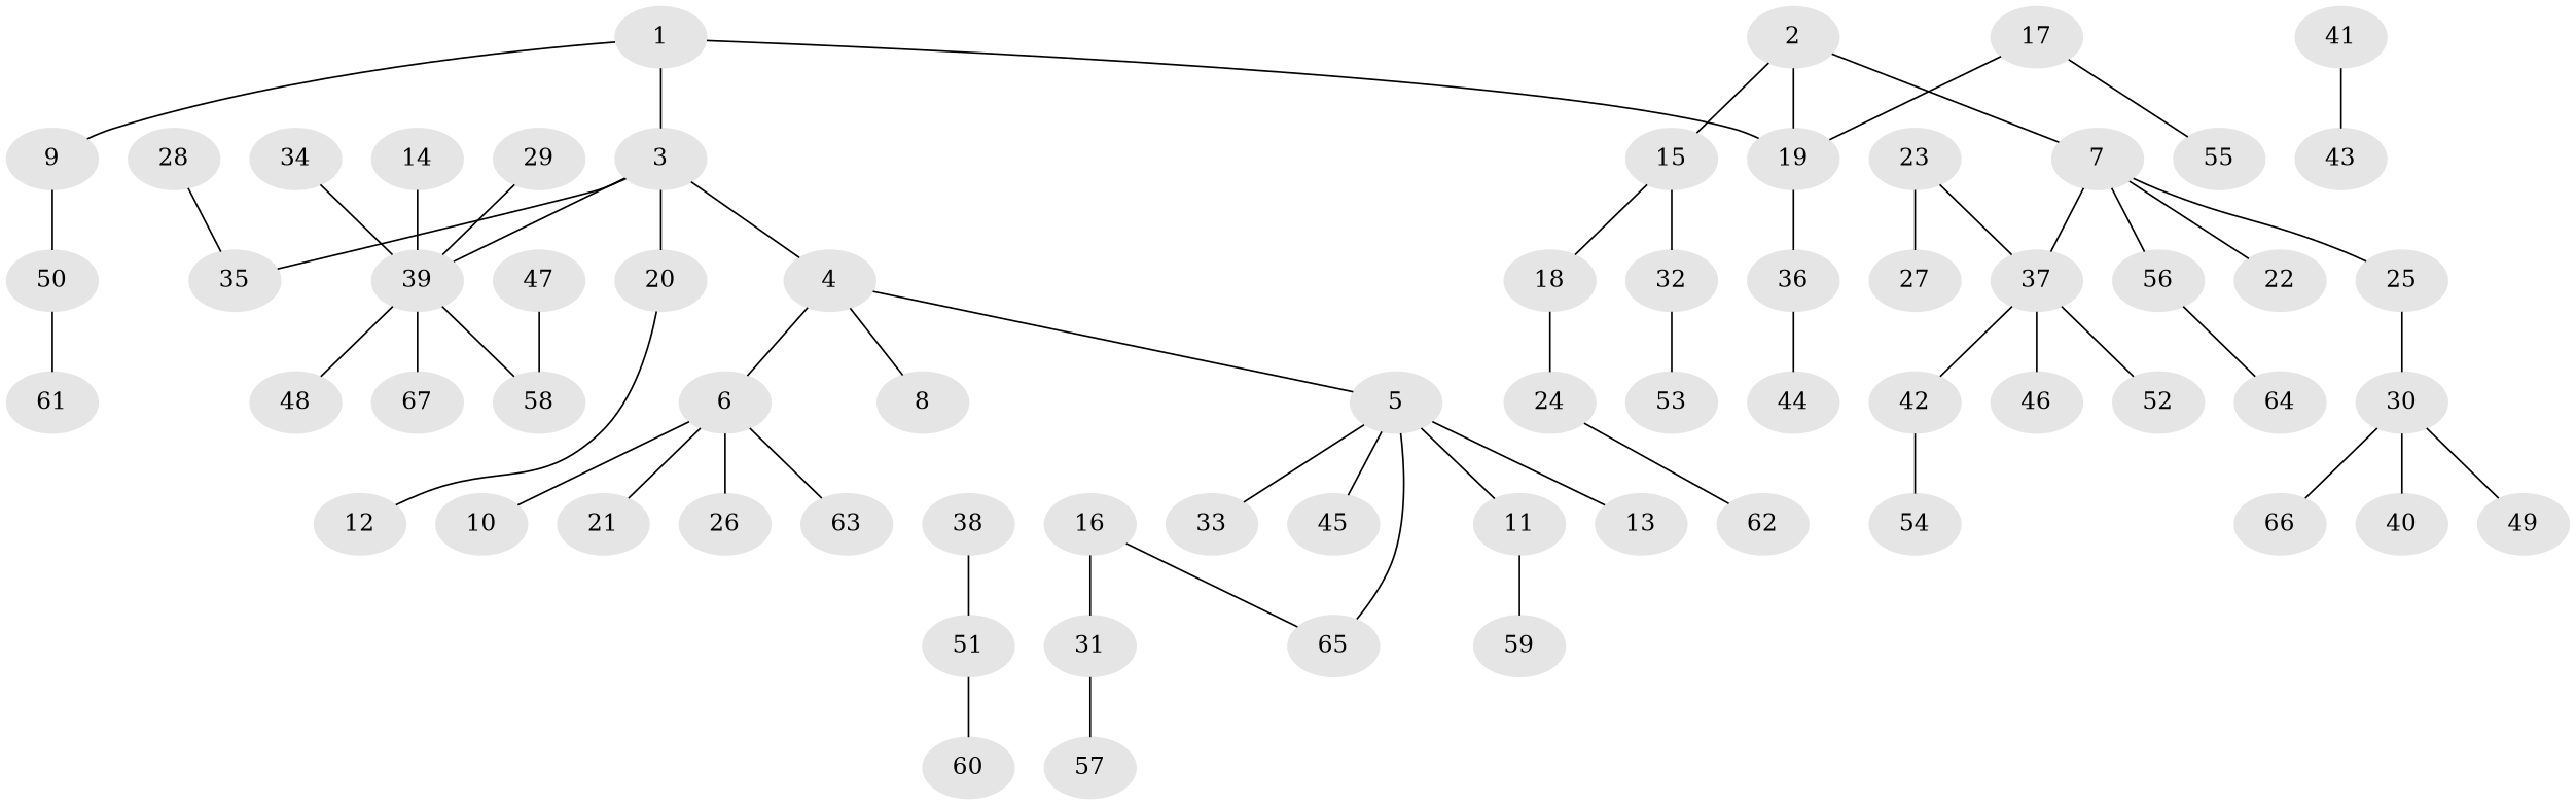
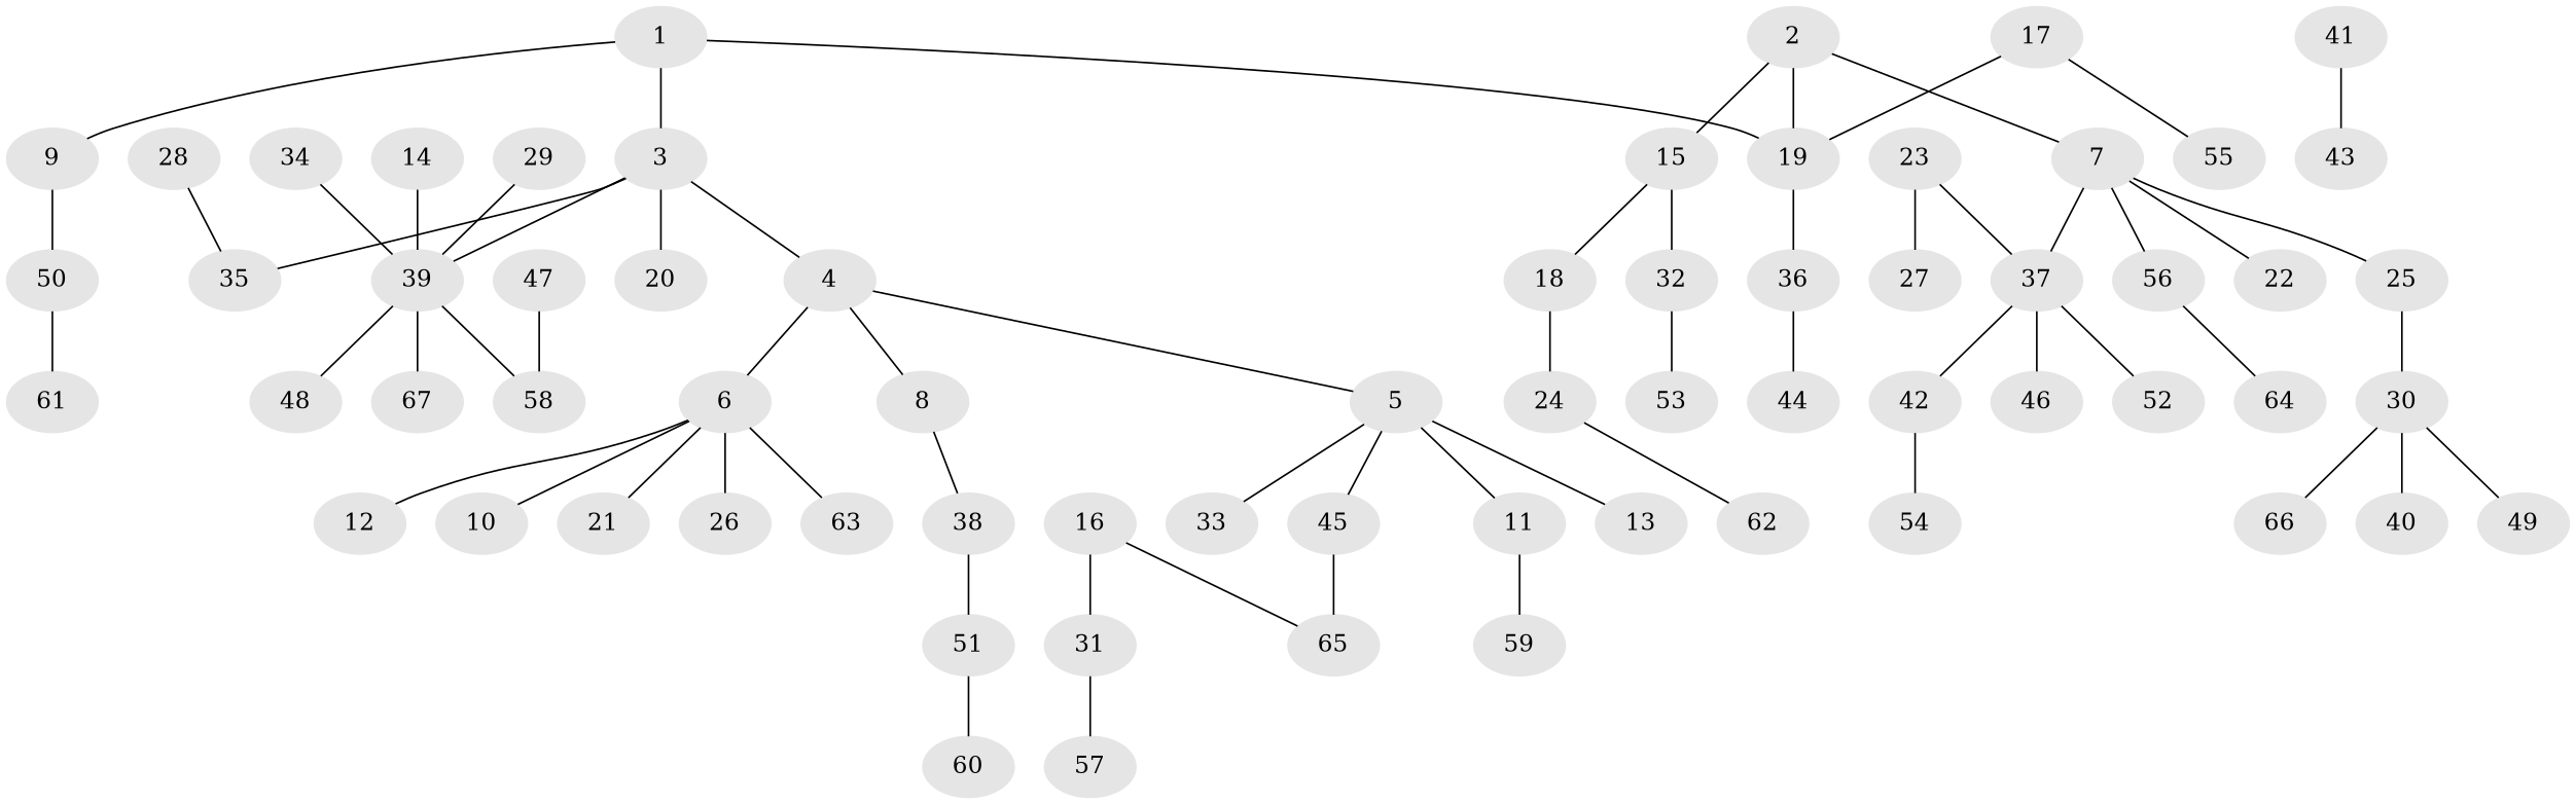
  graph {
    fontname="DejaVu Serif"
    node [color=gray90 fontname="DejaVu Serif" style=filled]
    edge [fontname="DejaVu Serif" weight=1.0]
    1
    3
    9
    19
    4
    20
    35
    39
    50
    36
    2
    7
    15
    22
    25
    37
    56
    18
    32
    5
    6
    8
    48
    58
    67
    11
    13
    33
    45
    65
    10
    12
    21
    26
    63
    38
    59
    30
    42
    46
    52
    64
    51
    61
    14
    24
    53
    16
    31
    57
    17
    55
    62
    44
    41
    43
    23
    27
    40
    49
    66
    28
    29
    34
    54
    60
    47
    1 -- 3
    1 -- 9
    1 -- 19
    3 -- 4
    3 -- 20
    3 -- 35
    3 -- 39
    9 -- 50
    19 -- 36
    4 -- 5
    4 -- 6
    4 -- 8
    39 -- 48
    39 -- 58
    39 -- 67
    50 -- 61
    36 -- 44
    2 -- 19
    2 -- 7
    2 -- 15
    7 -- 22
    7 -- 25
    7 -- 37
    7 -- 56
    15 -- 18
    15 -- 32
    25 -- 30
    37 -- 42
    37 -- 46
    37 -- 52
    56 -- 64
    18 -- 24
    32 -- 53
    5 -- 11
    5 -- 13
    5 -- 33
    5 -- 45
-   5 -- 65
+   45 -- 65
    6 -- 10
-   20 -- 12
+   6 -- 12
    6 -- 21
    6 -- 26
    6 -- 63
+   8 -- 38
    11 -- 59
    38 -- 51
    30 -- 40
    30 -- 49
    30 -- 66
    42 -- 54
    51 -- 60
    14 -- 39
    24 -- 62
    16 -- 65
    16 -- 31
    31 -- 57
    17 -- 19
    17 -- 55
    41 -- 43
    23 -- 37
    23 -- 27
    28 -- 35
    29 -- 39
    34 -- 39
    47 -- 58
  }
